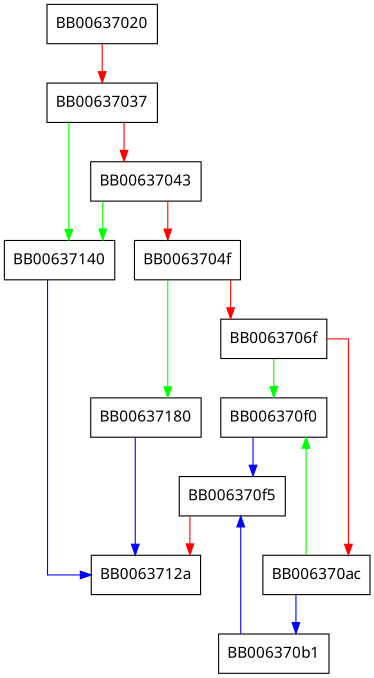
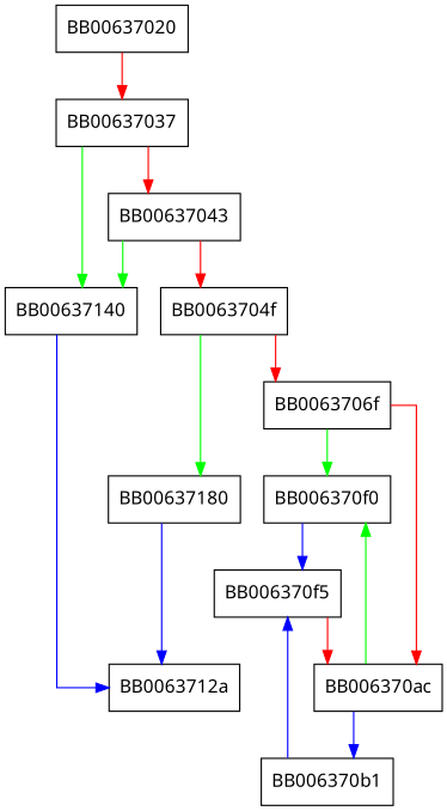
  digraph {
    fontname="Noto Sans"
    splines=ortho
    node [fontname="Noto Sans" shape=box]
    edge [color=red fontname="Noto Sans"]
    BB00637020
    BB00637037
    BB00637140
    BB0063712a
    BB00637043
    BB0063704f
    BB00637180
    BB0063706f
    BB006370f0
    BB006370ac
    BB006370f5
    BB006370b1
    BB00637020 -> BB00637037
    BB00637037 -> BB00637140 [color=green]
    BB00637037 -> BB00637043
    BB00637140 -> BB0063712a [color=blue]
    BB00637043 -> BB00637140 [color=green]
    BB00637043 -> BB0063704f
    BB0063704f -> BB00637180 [color=green]
    BB0063704f -> BB0063706f
    BB00637180 -> BB0063712a [color=blue]
    BB0063706f -> BB006370f0 [color=green]
    BB0063706f -> BB006370ac
    BB006370f0 -> BB006370f5 [color=blue]
    BB006370ac -> BB006370f0 [color=green]
    BB006370ac -> BB006370b1 [color=blue]
-   BB006370f5 -> BB0063712a
+   BB006370f5 -> BB006370ac
    BB006370b1 -> BB006370f5 [color=blue]
  }
